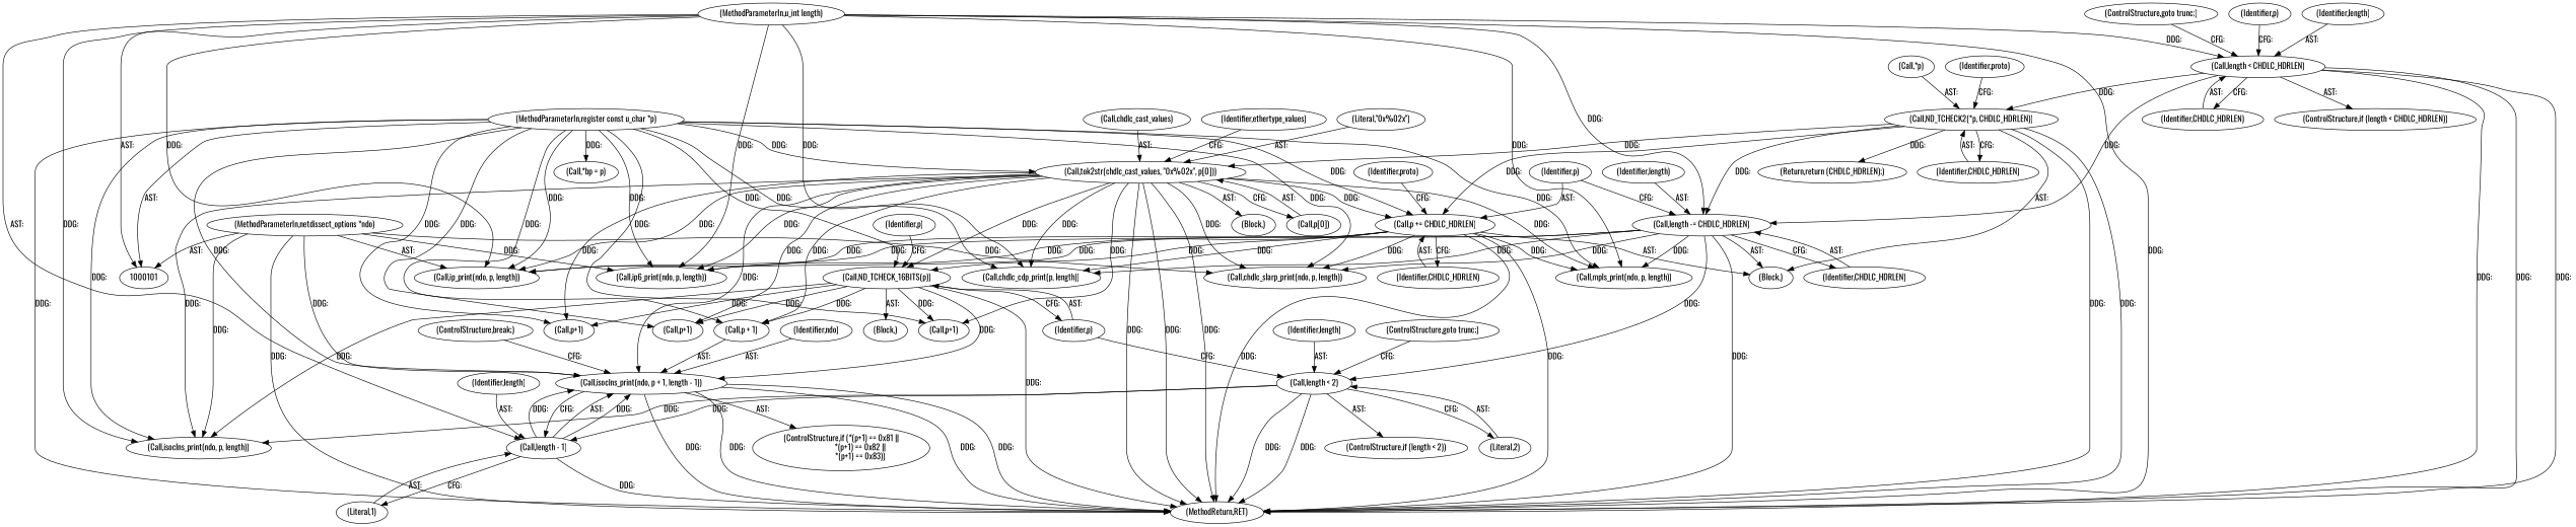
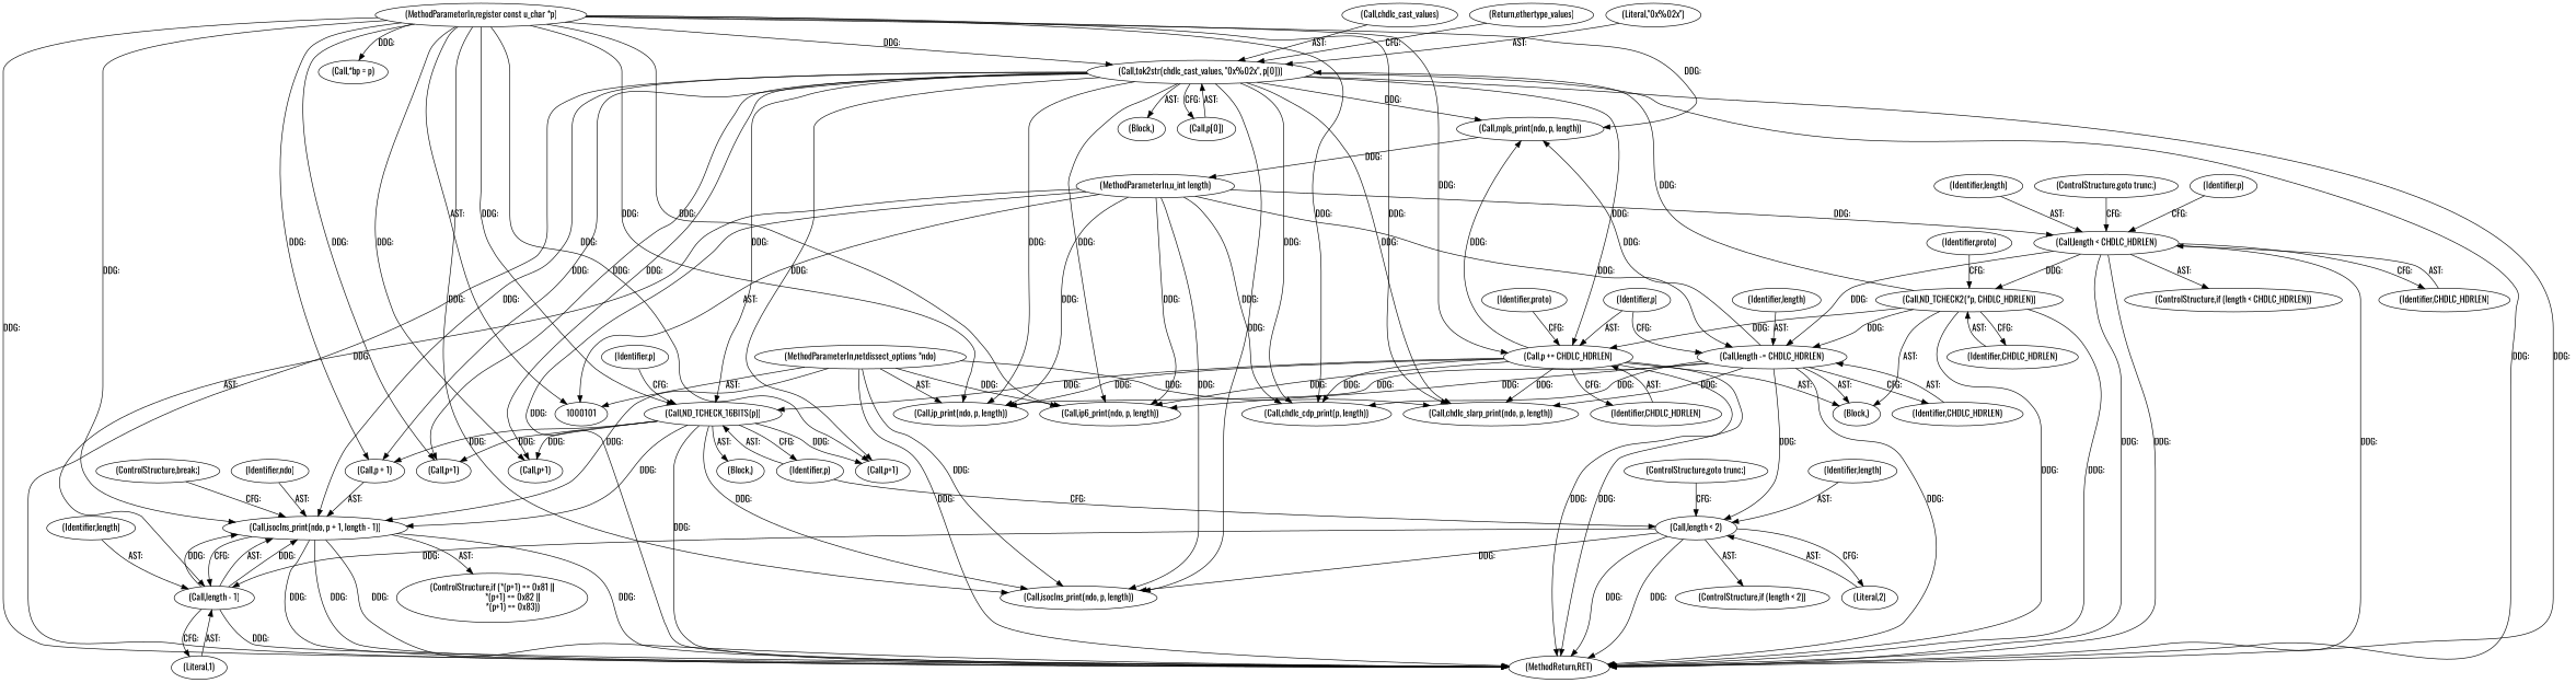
  digraph {
    fontname=Oswald
    node [fontname=Oswald]
    edge [fontname=Oswald]
    n1 [label="(Call,isoclns_print(ndo, p + 1, length - 1))"]
    n2 [label="(Call,length - 1)"]
    n3 [label="(ControlStructure,if (*(p+1) == 0x81 ||\n                     *(p+1) == 0x82 ||\n                     *(p+1) == 0x83))"]
    n4 [label="(MethodReturn,RET)"]
    n5 [label="(Literal,1)"]
    n6 [label="(MethodParameterIn,netdissect_options *ndo)"]
    n7 [label="(Call,ip_print(ndo, p, length))"]
    n8 [label="(Call,ip6_print(ndo, p, length))"]
    n9 [label="(Call,isoclns_print(ndo, p, length))"]
    n10 [label="(Call,chdlc_slarp_print(ndo, p, length))"]
    1000101
    n12 [label="(Call,mpls_print(ndo, p, length))"]
    n13 [label="(Call,tok2str(chdlc_cast_values, \"0x%02x\", p[0]))"]
    n14 [label="(Call,ND_TCHECK_16BITS(p))"]
    n15 [label="(Call,p += CHDLC_HDRLEN)"]
    n16 [label="(Call,p + 1)"]
    n17 [label="(Call,p+1)"]
    n18 [label="(Call,p+1)"]
    n19 [label="(Block,)"]
    n20 [label="(Call,p+1)"]
    n21 [label="(Call,chdlc_cdp_print(p, length))"]
    n22 [label="(Call,p[0])"]
    n23 [label="(Block,)"]
    n24 [label="(Identifier,p)"]
    n25 [label="(Block,)"]
    n26 [label="(Identifier,CHDLC_HDRLEN)"]
    n27 [label="(Call,ND_TCHECK2(*p, CHDLC_HDRLEN))"]
    n28 [label="(Call,length -= CHDLC_HDRLEN)"]
    n29 [label="(Identifier,CHDLC_HDRLEN)"]
-   n30 [label="(Return,return (CHDLC_HDRLEN);)"]
    n31 [label="(Call,length < 2)"]
    n32 [label="(Identifier,CHDLC_HDRLEN)"]
    n33 [label="(Call,length < CHDLC_HDRLEN)"]
    n34 [label="(ControlStructure,if (length < CHDLC_HDRLEN))"]
    n35 [label="(Identifier,CHDLC_HDRLEN)"]
    n36 [label="(MethodParameterIn,u_int length)"]
    n37 [label="(ControlStructure,if (length < 2))"]
    n38 [label="(Literal,2)"]
    n39 [label="(MethodParameterIn,register const u_char *p)"]
    n40 [label="(Call,*bp = p)"]
-   n41 [label="(Call,*p)"]
-   n42 [label="(Identifier,ethertype_values)"]
+   n42 [label="(Return,ethertype_values)"]
    n43 [label="(Identifier,proto)"]
    n44 [label="(Identifier,ndo)"]
    n45 [label="(Literal,\"0x%02x\")"]
    n46 [label="(Identifier,length)"]
    n47 [label="(ControlStructure,break;)"]
    n48 [label="(Identifier,length)"]
    n49 [label="(ControlStructure,goto trunc;)"]
    n50 [label="(ControlStructure,goto trunc;)"]
    n51 [label="(Call,chdlc_cast_values)"]
    n52 [label="(Identifier,length)"]
    n53 [label="(Identifier,p)"]
    n54 [label="(Identifier,p)"]
    n55 [label="(Identifier,proto)"]
    n56 [label="(Identifier,p)"]
    n57 [label="(Identifier,length)"]
    n1 -> n2 [label="CFG: "]
    n1 -> n3 [label="AST: "]
    n1 -> n4 [label="DDG: "]
    n1 -> n4 [label="DDG: "]
    n1 -> n4 [label="DDG: "]
    n1 -> n4 [label="DDG: "]
    n2 -> n1 [label="AST: "]
    n2 -> n1 [label="DDG: "]
    n2 -> n1 [label="DDG: "]
    n2 -> n4 [label="DDG: "]
    n2 -> n5 [label="CFG: "]
    n5 -> n2 [label="AST: "]
    n6 -> n1 [label="DDG: "]
    n6 -> n4 [label="DDG: "]
    n6 -> n7 [label="AST: "]
    n6 -> n8 [label="DDG: "]
    n6 -> n9 [label="DDG: "]
    n6 -> n10 [label="DDG: "]
    n6 -> 1000101 [label="AST: "]
    n13 -> n1 [label="DDG: "]
    n13 -> n4 [label="DDG: "]
    n13 -> n4 [label="DDG: "]
    n13 -> n4 [label="DDG: "]
    n13 -> n7 [label="DDG: "]
    n13 -> n8 [label="DDG: "]
    n13 -> n9 [label="DDG: "]
    n13 -> n10 [label="DDG: "]
    n13 -> n12 [label="DDG: "]
    n13 -> n14 [label="DDG: "]
    n13 -> n15 [label="DDG: "]
    n13 -> n16 [label="DDG: "]
    n13 -> n17 [label="DDG: "]
    n13 -> n18 [label="DDG: "]
    n13 -> n19 [label="AST: "]
    n13 -> n20 [label="DDG: "]
    n13 -> n21 [label="DDG: "]
    n13 -> n22 [label="CFG: "]
    n14 -> n1 [label="DDG: "]
    n14 -> n4 [label="DDG: "]
    n14 -> n9 [label="DDG: "]
    n14 -> n16 [label="DDG: "]
    n14 -> n17 [label="DDG: "]
    n14 -> n18 [label="DDG: "]
    n14 -> n20 [label="DDG: "]
    n14 -> n23 [label="AST: "]
    n14 -> n24 [label="CFG: "]
    n15 -> n4 [label="DDG: "]
    n15 -> n4 [label="DDG: "]
    n15 -> n7 [label="DDG: "]
    n15 -> n8 [label="DDG: "]
    n15 -> n10 [label="DDG: "]
    n15 -> n12 [label="DDG: "]
    n15 -> n14 [label="DDG: "]
    n15 -> n21 [label="DDG: "]
    n15 -> n25 [label="AST: "]
    n15 -> n26 [label="CFG: "]
    n16 -> n1 [label="AST: "]
    n22 -> n13 [label="AST: "]
    n24 -> n14 [label="AST: "]
    n24 -> n31 [label="CFG: "]
    n26 -> n15 [label="AST: "]
    n27 -> n4 [label="DDG: "]
    n27 -> n4 [label="DDG: "]
    n27 -> n13 [label="DDG: "]
    n27 -> n15 [label="DDG: "]
    n27 -> n25 [label="AST: "]
    n27 -> n28 [label="DDG: "]
    n27 -> n29 [label="CFG: "]
-   n27 -> n30 [label="DDG: "]
    n28 -> n4 [label="DDG: "]
    n28 -> n7 [label="DDG: "]
    n28 -> n8 [label="DDG: "]
    n28 -> n10 [label="DDG: "]
    n28 -> n12 [label="DDG: "]
    n28 -> n21 [label="DDG: "]
    n28 -> n25 [label="AST: "]
    n28 -> n31 [label="DDG: "]
    n28 -> n32 [label="CFG: "]
    n29 -> n27 [label="AST: "]
    n31 -> n2 [label="DDG: "]
    n31 -> n4 [label="DDG: "]
    n31 -> n4 [label="DDG: "]
    n31 -> n9 [label="DDG: "]
    n31 -> n37 [label="AST: "]
    n31 -> n38 [label="CFG: "]
    n32 -> n28 [label="AST: "]
    n33 -> n4 [label="DDG: "]
    n33 -> n4 [label="DDG: "]
    n33 -> n4 [label="DDG: "]
    n33 -> n27 [label="DDG: "]
    n33 -> n28 [label="DDG: "]
    n33 -> n34 [label="AST: "]
    n33 -> n35 [label="CFG: "]
    n35 -> n33 [label="AST: "]
    n36 -> n2 [label="AST: "]
    n36 -> n4 [label="DDG: "]
    n36 -> n7 [label="DDG: "]
    n36 -> n8 [label="DDG: "]
    n36 -> n9 [label="DDG: "]
    n36 -> 1000101 [label="AST: "]
-   n36 -> n12 [label="DDG: "]
+   n12 -> n36 [label="DDG: "]
    n36 -> n21 [label="DDG: "]
    n36 -> n28 [label="DDG: "]
    n36 -> n33 [label="DDG: "]
    n38 -> n31 [label="AST: "]
    n39 -> n1 [label="DDG: "]
    n39 -> n4 [label="DDG: "]
    n39 -> n7 [label="DDG: "]
    n39 -> n8 [label="DDG: "]
    n39 -> n9 [label="DDG: "]
    n39 -> n10 [label="DDG: "]
    n39 -> 1000101 [label="AST: "]
    n39 -> n12 [label="DDG: "]
    n39 -> n13 [label="DDG: "]
    n39 -> n14 [label="DDG: "]
    n39 -> n15 [label="DDG: "]
    n39 -> n16 [label="DDG: "]
    n39 -> n17 [label="DDG: "]
    n39 -> n18 [label="DDG: "]
    n39 -> n20 [label="DDG: "]
    n39 -> n21 [label="DDG: "]
    n39 -> n40 [label="DDG: "]
-   n41 -> n27 [label="AST: "]
    n42 -> n13 [label="CFG: "]
    n43 -> n27 [label="CFG: "]
    n44 -> n1 [label="AST: "]
    n45 -> n13 [label="AST: "]
    n46 -> n28 [label="AST: "]
    n47 -> n1 [label="CFG: "]
    n48 -> n33 [label="AST: "]
    n49 -> n33 [label="CFG: "]
    n50 -> n31 [label="CFG: "]
    n51 -> n13 [label="AST: "]
    n52 -> n31 [label="AST: "]
    n53 -> n33 [label="CFG: "]
    n54 -> n14 [label="CFG: "]
    n55 -> n15 [label="CFG: "]
    n56 -> n15 [label="AST: "]
    n56 -> n28 [label="CFG: "]
    n57 -> n2 [label="AST: "]
  }
